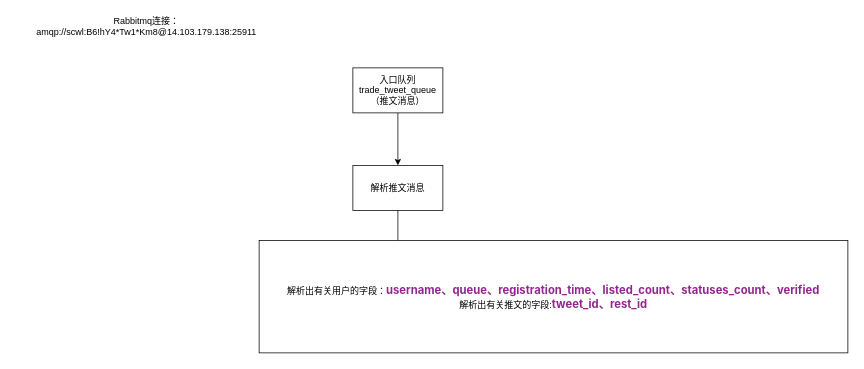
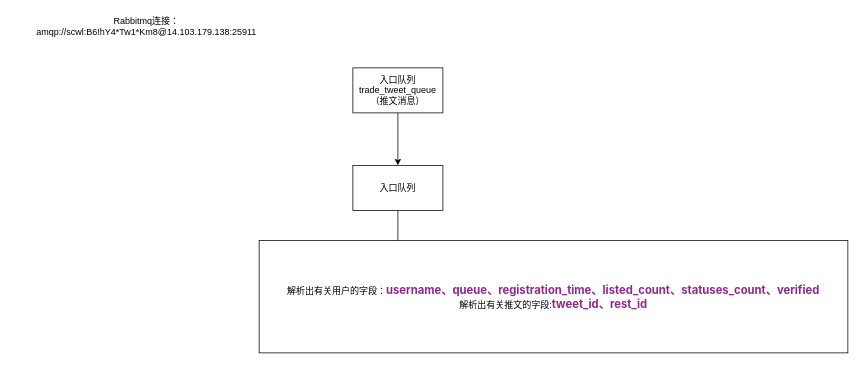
  <mxCell id="0" />
  <mxCell id="1" parent="0" />
  <mxCell id="2" style="edgeStyle=orthogonalEdgeStyle;rounded=0;orthogonalLoop=1;jettySize=auto;html=1;" edge="1" parent="1" source="3"><mxGeometry relative="1" as="geometry"><mxPoint x="530" y="220" as="targetPoint" /></mxGeometry></mxCell>
  <mxCell id="3" value="入口队列&lt;br&gt;trade_tweet_queue&lt;br&gt;（推文消息）" style="rounded=0;whiteSpace=wrap;html=1;" vertex="1" parent="1"><mxGeometry x="470" y="90" width="120" height="60" as="geometry" /></mxCell>
  <mxCell id="4" value="Rabbitmq连接：amqp://scwl:B6!hY4*Tw1*Km8@14.103.179.138:25911" style="text;html=1;align=center;verticalAlign=middle;whiteSpace=wrap;rounded=0;" vertex="1" parent="1"><mxGeometry x="20" y="20" width="350" height="30" as="geometry" /></mxCell>
  <mxCell id="5" style="edgeStyle=orthogonalEdgeStyle;rounded=0;orthogonalLoop=1;jettySize=auto;html=1;" edge="1" parent="1" source="6"><mxGeometry relative="1" as="geometry"><mxPoint x="530" y="350" as="targetPoint" /></mxGeometry></mxCell>
- <mxCell id="6" value="解析推文消息" style="rounded=0;whiteSpace=wrap;html=1;" vertex="1" parent="1"><mxGeometry x="470" y="220" width="120" height="60" as="geometry" /></mxCell>
+ <mxCell id="6" value="入口队列" style="rounded=0;whiteSpace=wrap;html=1;" vertex="1" parent="1"><mxGeometry x="470" y="220" width="120" height="60" as="geometry" /></mxCell>
  <mxCell id="7" value="解析出有关用户的字段：&lt;span style=&quot;color: rgb(146, 39, 143); font-family: &amp;quot;Public Sans&amp;quot;, -apple-system, BlinkMacSystemFont, &amp;quot;Segoe UI&amp;quot;, Oxygen, Ubuntu, Cantarell, &amp;quot;Fira Sans&amp;quot;, &amp;quot;Droid Sans&amp;quot;, &amp;quot;Helvetica Neue&amp;quot;, sans-serif; font-size: 15px; font-weight: 700; text-align: start; white-space-collapse: preserve-breaks; background-color: rgb(255, 255, 255);&quot;&gt;username、&lt;/span&gt;&lt;span style=&quot;color: rgb(146, 39, 143); font-family: &amp;quot;Public Sans&amp;quot;, -apple-system, BlinkMacSystemFont, &amp;quot;Segoe UI&amp;quot;, Oxygen, Ubuntu, Cantarell, &amp;quot;Fira Sans&amp;quot;, &amp;quot;Droid Sans&amp;quot;, &amp;quot;Helvetica Neue&amp;quot;, sans-serif; font-size: 15px; font-weight: 700; text-align: start; white-space-collapse: preserve-breaks; background-color: rgb(255, 255, 255);&quot;&gt;queue、&lt;/span&gt;&lt;span style=&quot;color: rgb(146, 39, 143); font-family: &amp;quot;Public Sans&amp;quot;, -apple-system, BlinkMacSystemFont, &amp;quot;Segoe UI&amp;quot;, Oxygen, Ubuntu, Cantarell, &amp;quot;Fira Sans&amp;quot;, &amp;quot;Droid Sans&amp;quot;, &amp;quot;Helvetica Neue&amp;quot;, sans-serif; font-size: 15px; font-weight: 700; text-align: start; white-space-collapse: preserve-breaks; background-color: rgb(255, 255, 255);&quot;&gt;registration_time、&lt;/span&gt;&lt;span style=&quot;color: rgb(146, 39, 143); font-family: &amp;quot;Public Sans&amp;quot;, -apple-system, BlinkMacSystemFont, &amp;quot;Segoe UI&amp;quot;, Oxygen, Ubuntu, Cantarell, &amp;quot;Fira Sans&amp;quot;, &amp;quot;Droid Sans&amp;quot;, &amp;quot;Helvetica Neue&amp;quot;, sans-serif; font-size: 15px; font-weight: 700; text-align: start; white-space-collapse: preserve-breaks; background-color: rgb(255, 255, 255);&quot;&gt;listed_count、&lt;/span&gt;&lt;span style=&quot;background-color: light-dark(rgb(255, 255, 255), rgb(18, 18, 18)); color: light-dark(rgb(146, 39, 143), rgb(244, 152, 242)); font-family: &amp;quot;Public Sans&amp;quot;, -apple-system, BlinkMacSystemFont, &amp;quot;Segoe UI&amp;quot;, Oxygen, Ubuntu, Cantarell, &amp;quot;Fira Sans&amp;quot;, &amp;quot;Droid Sans&amp;quot;, &amp;quot;Helvetica Neue&amp;quot;, sans-serif; font-size: 15px; font-weight: 700; white-space-collapse: preserve-breaks; text-align: start;&quot;&gt;statuses_count、&lt;/span&gt;&lt;span style=&quot;background-color: light-dark(rgb(255, 255, 255), rgb(18, 18, 18)); color: light-dark(rgb(146, 39, 143), rgb(244, 152, 242)); font-family: &amp;quot;Public Sans&amp;quot;, -apple-system, BlinkMacSystemFont, &amp;quot;Segoe UI&amp;quot;, Oxygen, Ubuntu, Cantarell, &amp;quot;Fira Sans&amp;quot;, &amp;quot;Droid Sans&amp;quot;, &amp;quot;Helvetica Neue&amp;quot;, sans-serif; font-size: 15px; font-weight: 700; white-space-collapse: preserve-breaks; text-align: start;&quot;&gt;verified&lt;/span&gt;&lt;div&gt;解析出有关推文的字段:&lt;span style=&quot;background-color: rgb(255, 255, 255); color: rgb(146, 39, 143); font-family: &amp;quot;Public Sans&amp;quot;, -apple-system, BlinkMacSystemFont, &amp;quot;Segoe UI&amp;quot;, Oxygen, Ubuntu, Cantarell, &amp;quot;Fira Sans&amp;quot;, &amp;quot;Droid Sans&amp;quot;, &amp;quot;Helvetica Neue&amp;quot;, sans-serif; font-size: 15px; font-weight: 700; text-align: start; white-space-collapse: preserve-breaks;&quot;&gt;tweet_id、&lt;/span&gt;&lt;span style=&quot;background-color: rgb(255, 255, 255); color: rgb(146, 39, 143); font-family: &amp;quot;Public Sans&amp;quot;, -apple-system, BlinkMacSystemFont, &amp;quot;Segoe UI&amp;quot;, Oxygen, Ubuntu, Cantarell, &amp;quot;Fira Sans&amp;quot;, &amp;quot;Droid Sans&amp;quot;, &amp;quot;Helvetica Neue&amp;quot;, sans-serif; font-size: 15px; font-weight: 700; text-align: start; white-space-collapse: preserve-breaks;&quot;&gt;rest_id&lt;/span&gt;&lt;/div&gt;" style="rounded=0;whiteSpace=wrap;html=1;" vertex="1" parent="1"><mxGeometry x="345" y="320" width="785" height="150" as="geometry" /></mxCell>
